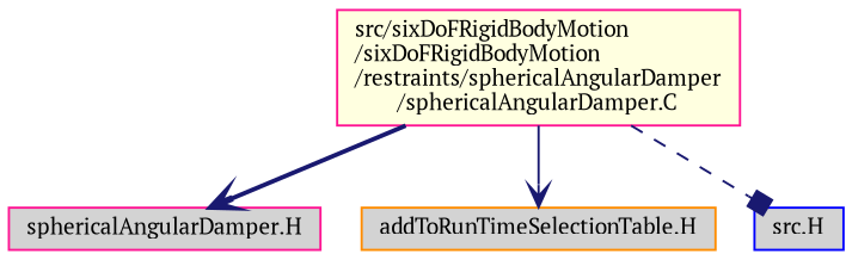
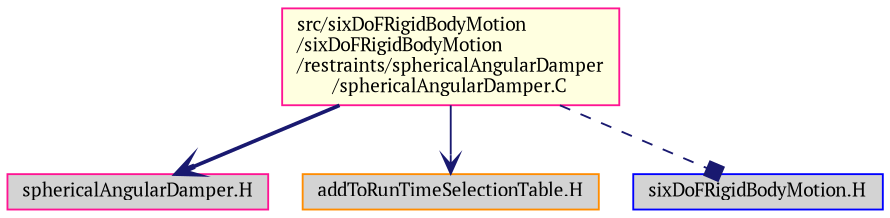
  digraph {
    fontname="PT Serif"
    node [color=deeppink fillcolor=lightgrey fontname="PT Serif" fontsize=10 shape=record style=filled]
    edge [color=midnightblue fontname="PT Serif" fontsize=10 labelfontname=FreeSans labelfontsize=10 arrowhead=vee]
    n1 [fillcolor=lightyellow fontcolor=black height=0.2 label="src/sixDoFRigidBodyMotion\l/sixDoFRigidBodyMotion\l/restraints/sphericalAngularDamper\l/sphericalAngularDamper.C" width=0.4]
    n2 [height=0.2 label="sphericalAngularDamper.H" width=0.4]
    n3 [color=darkorange height=0.2 label="addToRunTimeSelectionTable.H" width=0.4]
-   n4 [color=blue height=0.2 label="src.H" width=0.4]
+   n4 [color=blue height=0.2 label="sixDoFRigidBodyMotion.H" width=0.4]
    n1 -> n2 [style=bold]
    n1 -> n3 [style=solid]
    n1 -> n4 [style=dashed arrowhead=box]
  }
